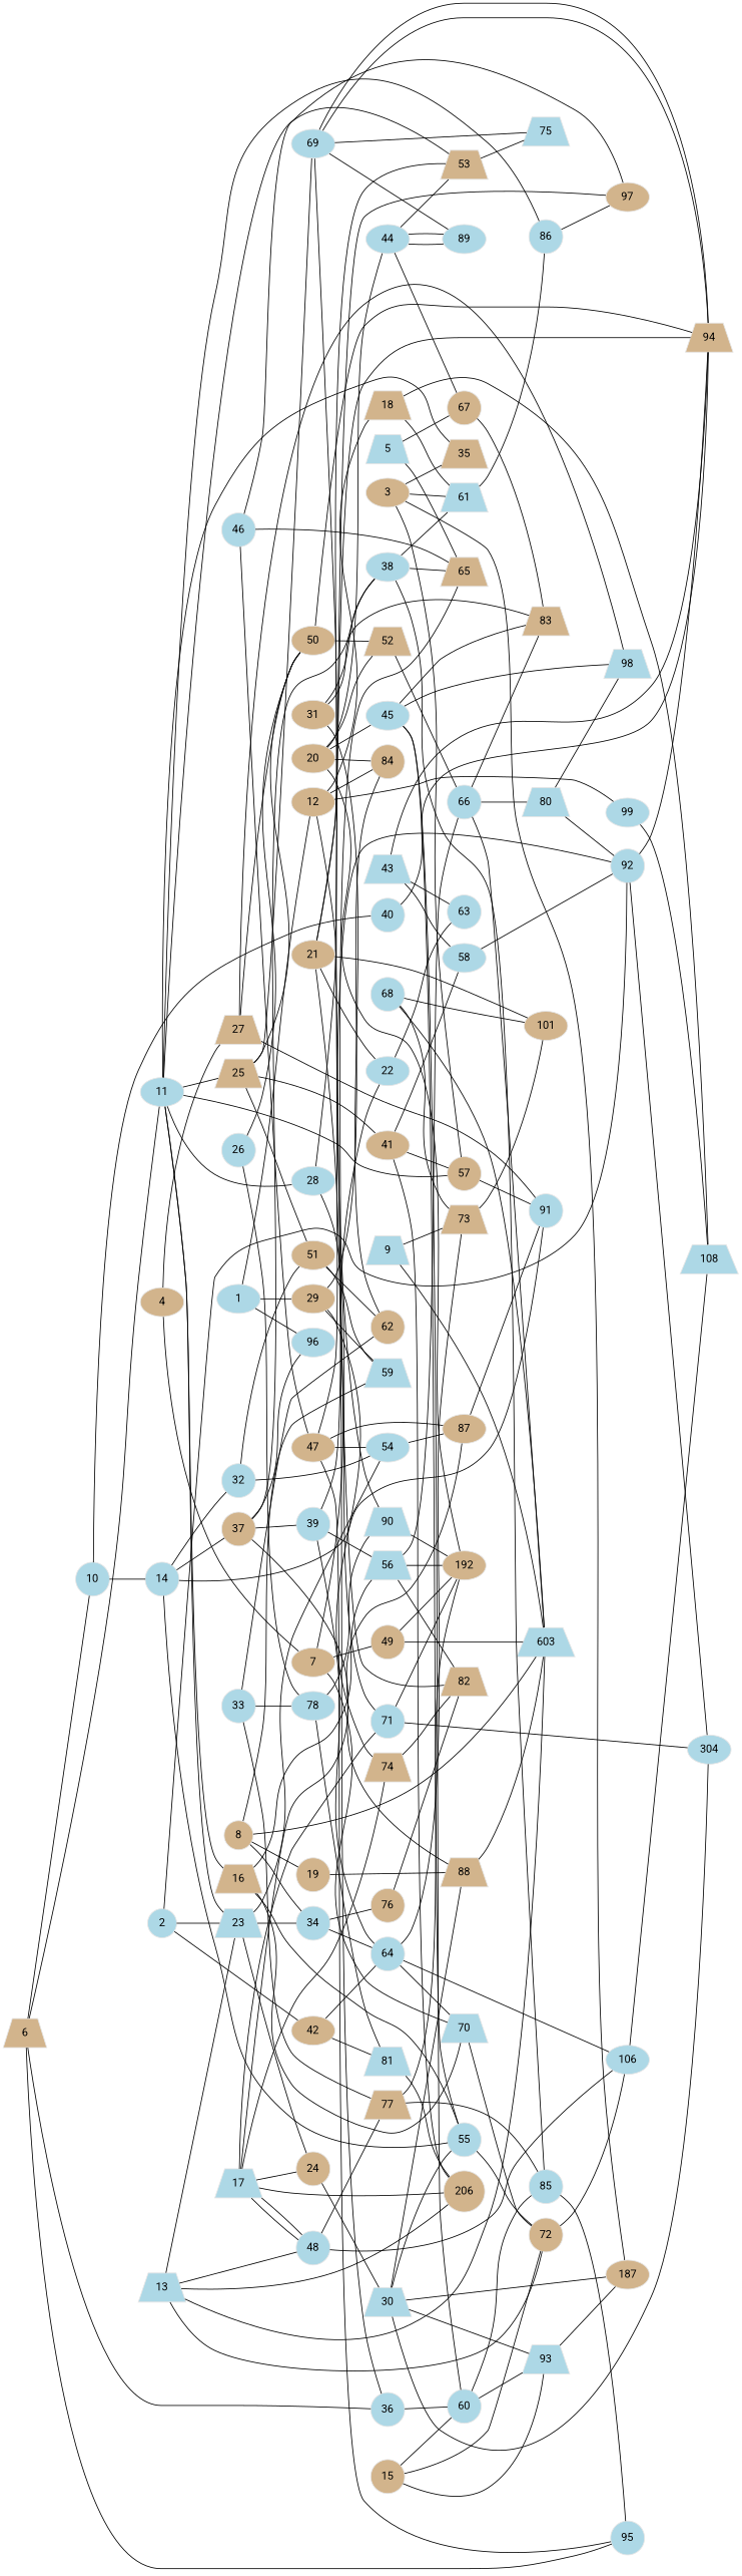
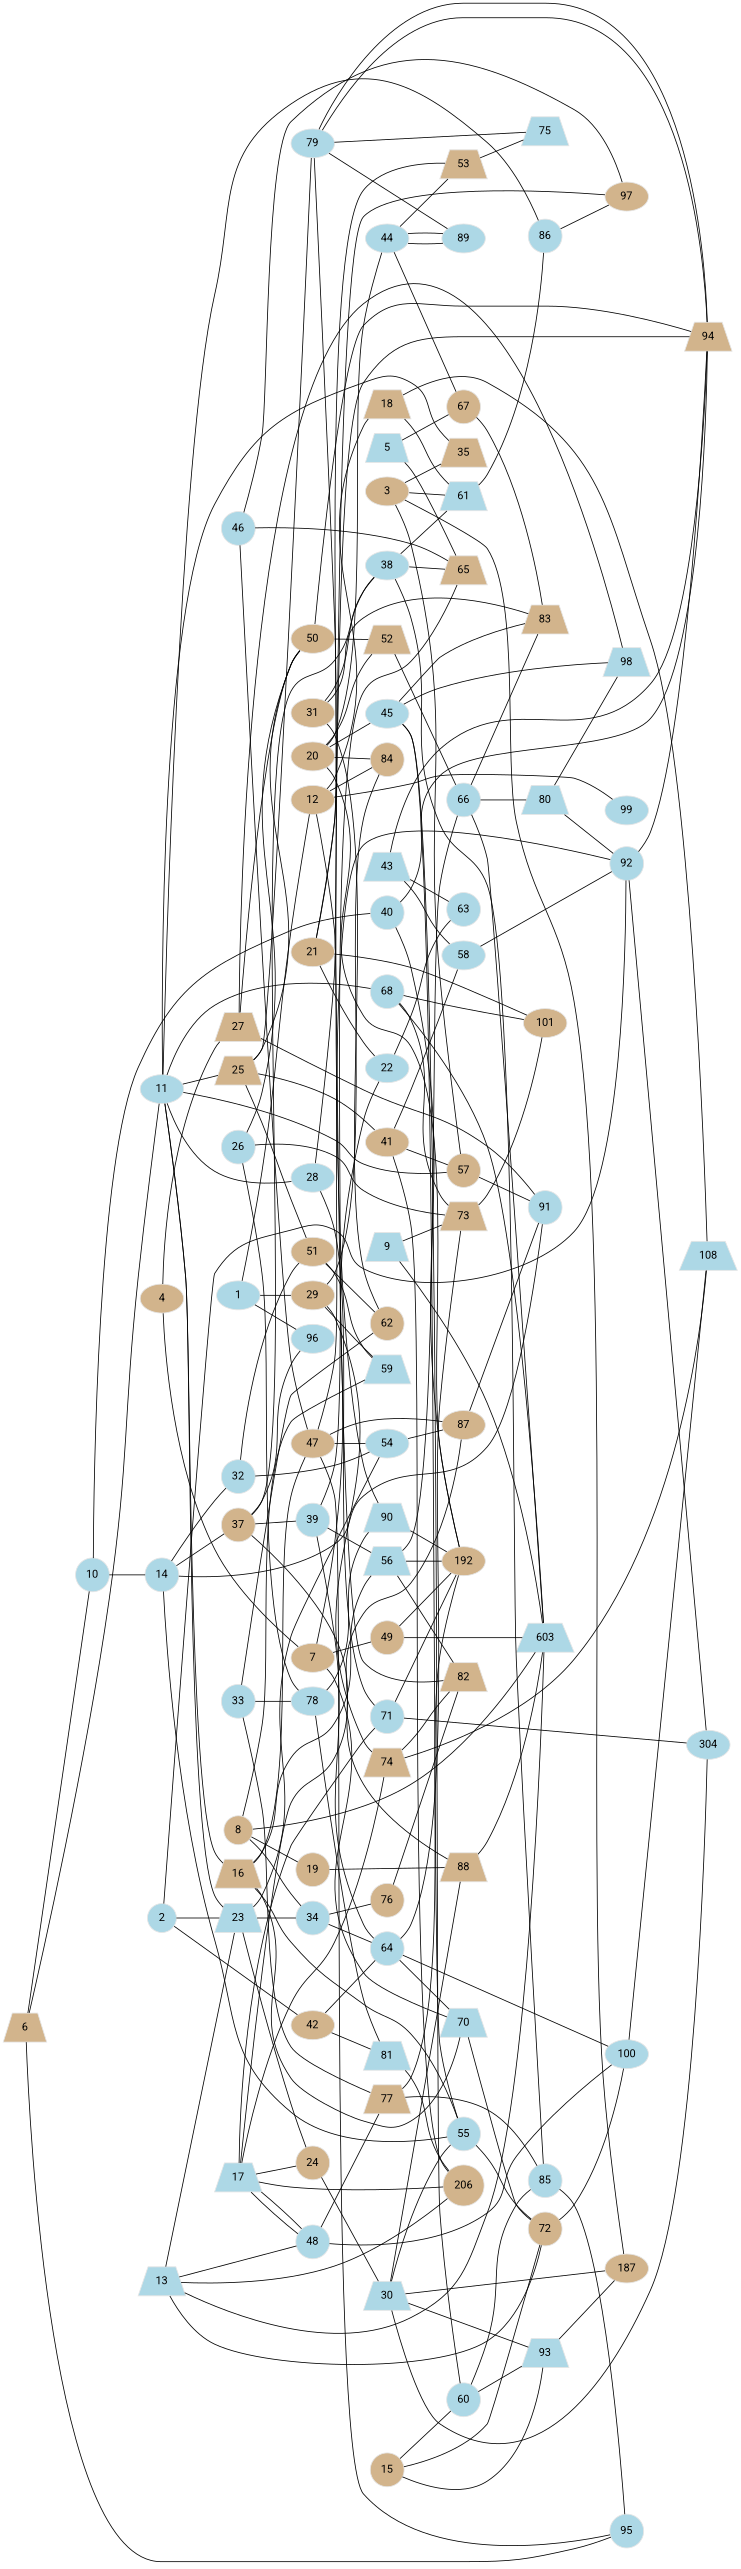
  graph {
    fontname=Roboto
    rankdir=LR
    node [color=gray90 fillcolor=lightblue fontname=Roboto shape=circle style=filled]
    edge [fontname=Roboto]
    1 [shape=ellipse]
    12 [fillcolor=tan shape=ellipse]
    29 [fillcolor=tan shape=ellipse]
    96 [shape=ellipse]
    18 [fillcolor=tan shape=trapezium]
    82 [fillcolor=tan shape=trapezium]
    84 [fillcolor=tan]
    99 [shape=ellipse]
    59 [shape=trapezium]
    74 [fillcolor=tan shape=trapezium]
    58 [shape=ellipse]
    92
    23 [shape=trapezium]
    2
    42 [fillcolor=tan shape=ellipse]
    34
    24 [fillcolor=tan]
    54 [shape=ellipse]
    94 [fillcolor=tan shape=trapezium]
    n20 [label=304 shape=ellipse]
    3 [fillcolor=tan shape=ellipse]
    35 [fillcolor=tan shape=trapezium]
    57 [fillcolor=tan]
    61 [shape=trapezium]
    n25 [fillcolor=tan label=187 shape=ellipse]
    91
    86
    73 [fillcolor=tan shape=trapezium]
    101 [fillcolor=tan shape=ellipse]
    4 [fillcolor=tan shape=ellipse]
    7 [fillcolor=tan shape=ellipse]
    27 [fillcolor=tan shape=trapezium]
    22 [shape=ellipse]
    49 [fillcolor=tan]
    70 [shape=trapezium]
    50 [fillcolor=tan shape=ellipse]
    98 [shape=trapezium]
    5 [shape=trapezium]
    65 [fillcolor=tan shape=trapezium]
    67 [fillcolor=tan]
    83 [fillcolor=tan shape=trapezium]
    6 [fillcolor=tan shape=trapezium]
    10
    11 [shape=ellipse]
-   36
    95
    14
    40
    16 [fillcolor=tan shape=trapezium]
    25 [fillcolor=tan shape=trapezium]
    28 [shape=ellipse]
    68
    60
    63
    78 [shape=ellipse]
    33
    62 [fillcolor=tan]
    77 [fillcolor=tan shape=trapezium]
    n59 [label=603 shape=trapezium]
    n60 [fillcolor=tan label=192 shape=ellipse]
    72 [fillcolor=tan]
    8 [fillcolor=tan]
    19 [fillcolor=tan]
    88 [fillcolor=tan shape=trapezium]
    64
    76 [fillcolor=tan]
    9 [shape=trapezium]
    32
    37 [fillcolor=tan]
    55
    81 [shape=trapezium]
    47 [fillcolor=tan shape=ellipse]
    56 [shape=trapezium]
-   69 [shape=ellipse]
+   69 [shape=ellipse label=79]
    41 [fillcolor=tan shape=ellipse]
    51 [fillcolor=tan shape=ellipse]
    71
    97 [fillcolor=tan shape=ellipse]
    n79 [label=108 shape=trapezium]
    13 [shape=trapezium]
    48
    n82 [fillcolor=tan label=206]
-   100 [shape=ellipse label=106]
+   100 [shape=ellipse]
    38 [shape=ellipse]
    39
    15 [fillcolor=tan]
    93 [shape=trapezium]
    85
    87 [fillcolor=tan shape=ellipse]
    66
    17 [shape=trapezium]
    30 [shape=trapezium]
    20 [fillcolor=tan shape=ellipse]
    44 [shape=ellipse]
    45 [shape=ellipse]
    52 [fillcolor=tan shape=trapezium]
    53 [fillcolor=tan shape=trapezium]
    89 [shape=ellipse]
    21 [fillcolor=tan shape=ellipse]
    75 [shape=trapezium]
    90 [shape=trapezium]
    26
    31 [fillcolor=tan shape=ellipse]
    43 [shape=trapezium]
    46
    80 [shape=trapezium]
    1 -- 12
    1 -- 29
    1 -- 96
    12 -- 18
    12 -- 82
    12 -- 84
    12 -- 99
    29 -- 84
    29 -- 59
    29 -- 74
    18 -- 61
    18 -- n79
    74 -- 82
-   99 -- n79
+   74 -- n79
    58 -- 92
    92 -- 94
    92 -- n20
    23 -- 34
    23 -- 24
    23 -- 54
    2 -- 92
    2 -- 23
    2 -- 42
    42 -- 64
    42 -- 81
    34 -- 64
    34 -- 76
    24 -- 30
    54 -- 87
    3 -- 35
    3 -- 57
    3 -- 61
    3 -- n25
    57 -- 91
    61 -- 86
    86 -- 97
    73 -- 101
    4 -- 7
    4 -- 27
    7 -- 22
    7 -- 49
    7 -- 70
    27 -- 91
    27 -- 50
    27 -- 98
    22 -- 63
    49 -- n59
    49 -- n60
    70 -- 72
    50 -- 94
    50 -- 52
    5 -- 65
    5 -- 67
    67 -- 83
    6 -- 10
    6 -- 11
-   6 -- 36
    6 -- 95
    10 -- 14
    10 -- 40
    11 -- 23
    11 -- 35
    11 -- 57
    11 -- 86
    11 -- 16
    11 -- 25
    11 -- 28
-   11 -- 53
-   36 -- 60
+   11 -- 68
    14 -- 91
    14 -- 32
    14 -- 37
    14 -- 55
    40 -- 94
+   40 -- n60
    16 -- 70
    16 -- 55
+   16 -- 47
    16 -- 56
    25 -- 50
    25 -- 69
    25 -- 41
    25 -- 51
    28 -- 71
    28 -- 97
    68 -- 73
    68 -- 101
    68 -- n59
    60 -- 93
    60 -- 85
    78 -- 81
    78 -- 90
    33 -- 78
    33 -- 62
    33 -- 77
    77 -- n60
    77 -- 85
    72 -- 100
    8 -- 59
    8 -- 34
    8 -- n59
    8 -- 19
    19 -- 88
    88 -- n59
    64 -- 73
    64 -- 70
    64 -- 100
    76 -- 82
    9 -- 73
    9 -- n59
    32 -- 54
    32 -- 51
    37 -- 96
    37 -- 88
    37 -- 38
    37 -- 39
    55 -- 72
    81 -- n82
    47 -- 92
    47 -- 54
    47 -- 95
    47 -- 87
    56 -- 82
    56 -- n60
    56 -- 66
    69 -- 94
    69 -- 94
    69 -- 89
    69 -- 75
    69 -- 90
    41 -- 58
    41 -- 57
    41 -- n82
    51 -- 59
    51 -- 62
    71 -- n20
    71 -- n60
    13 -- 23
    13 -- n59
    13 -- 72
    13 -- 48
    13 -- n82
    48 -- 77
    48 -- 100
    100 -- n79
    38 -- 61
    38 -- 65
    38 -- 85
    39 -- 65
    39 -- 64
    39 -- 56
    15 -- 60
    15 -- 72
    15 -- 93
    93 -- n25
    85 -- 95
    87 -- 91
    66 -- 83
    66 -- n59
    66 -- 80
    17 -- 74
    17 -- 24
    17 -- 71
    17 -- 48
    17 -- 48
    17 -- n82
    17 -- 87
    30 -- n20
    30 -- n25
    30 -- 88
    30 -- 55
    30 -- 93
    20 -- 84
    20 -- n60
    20 -- 44
    20 -- 45
    20 -- 52
    44 -- 67
    44 -- 53
    44 -- 89
    44 -- 89
    45 -- 98
    45 -- 83
    45 -- 60
    45 -- 55
    52 -- 66
    53 -- 75
    21 -- 94
    21 -- 101
    21 -- 22
-   21 -- 36
    21 -- 53
    90 -- n60
+   26 -- 73
    26 -- 50
    26 -- 78
    31 -- 83
    31 -- 62
    31 -- 38
    43 -- 58
    43 -- 94
    43 -- 63
    46 -- 65
    46 -- 47
    46 -- 97
    80 -- 92
    80 -- 98
  }
